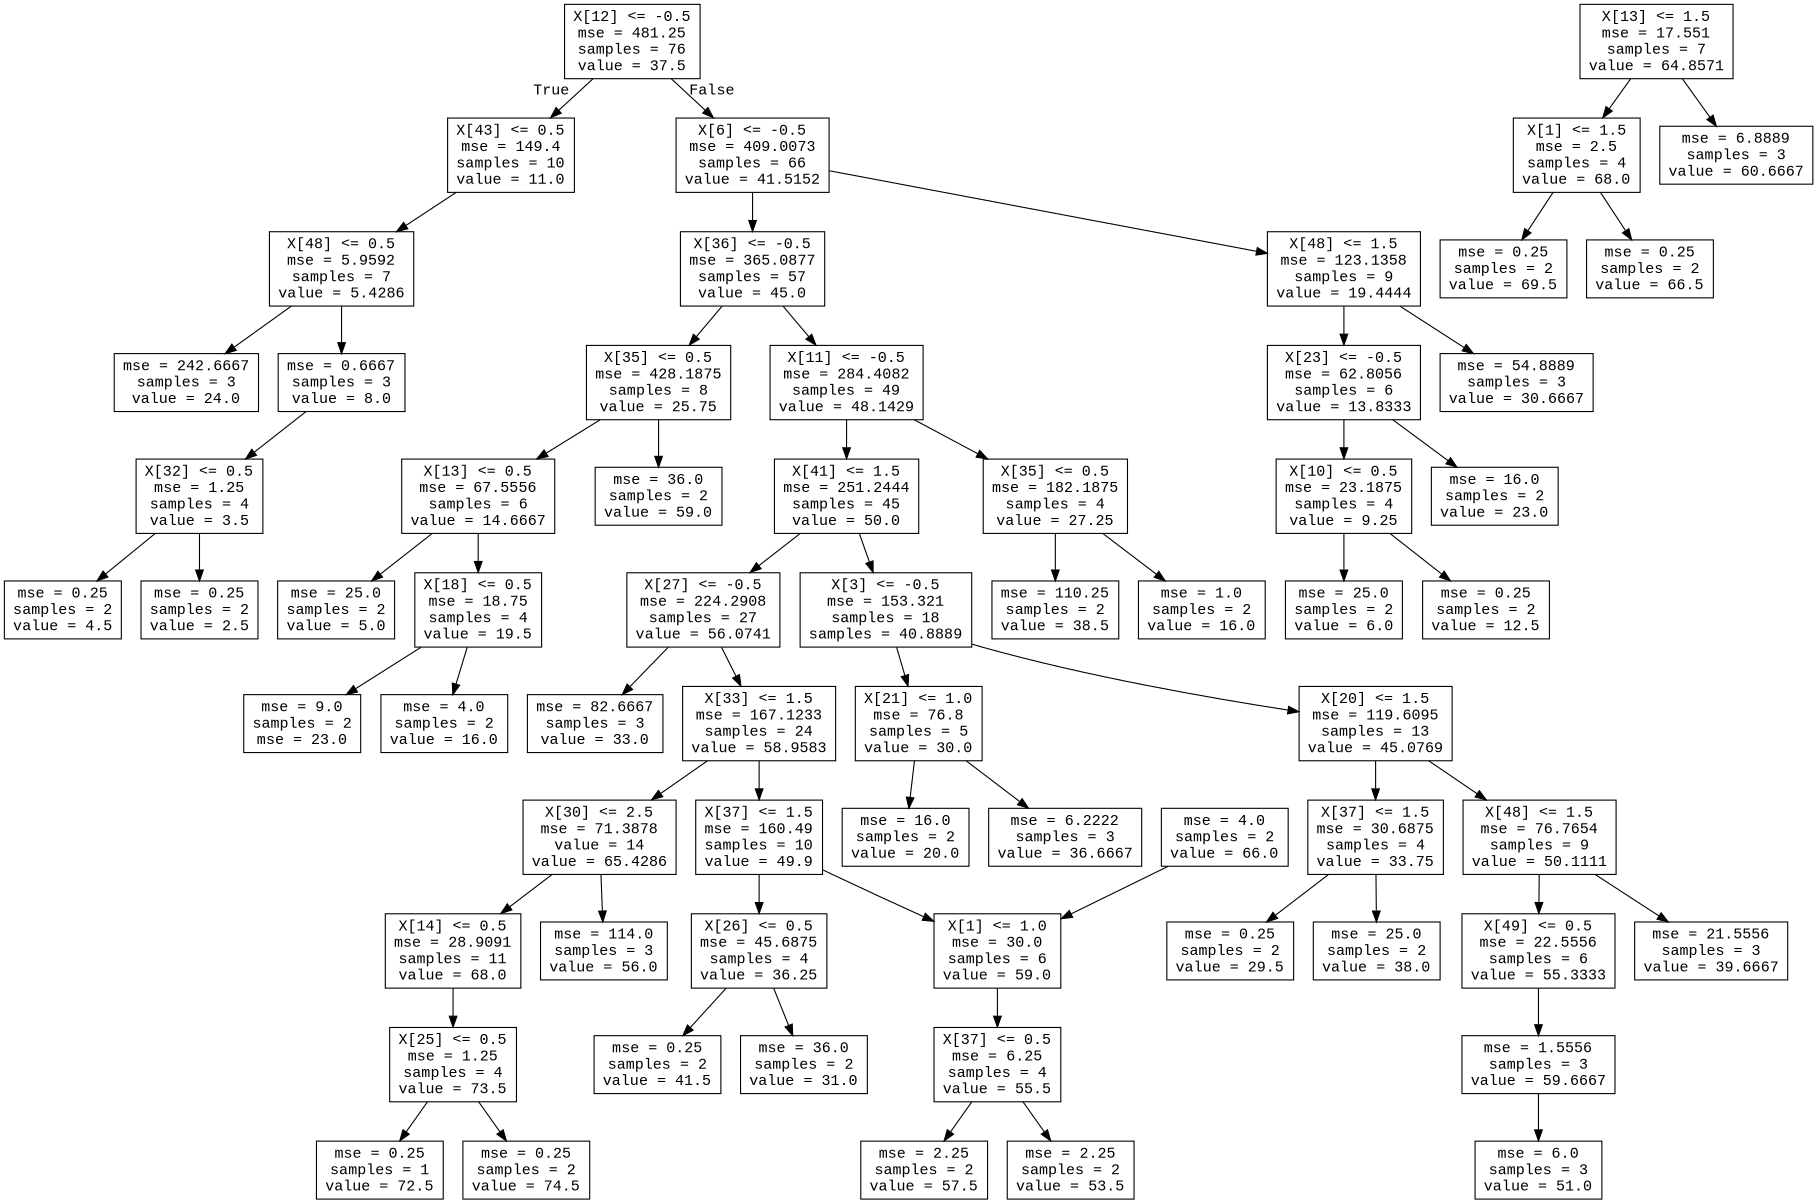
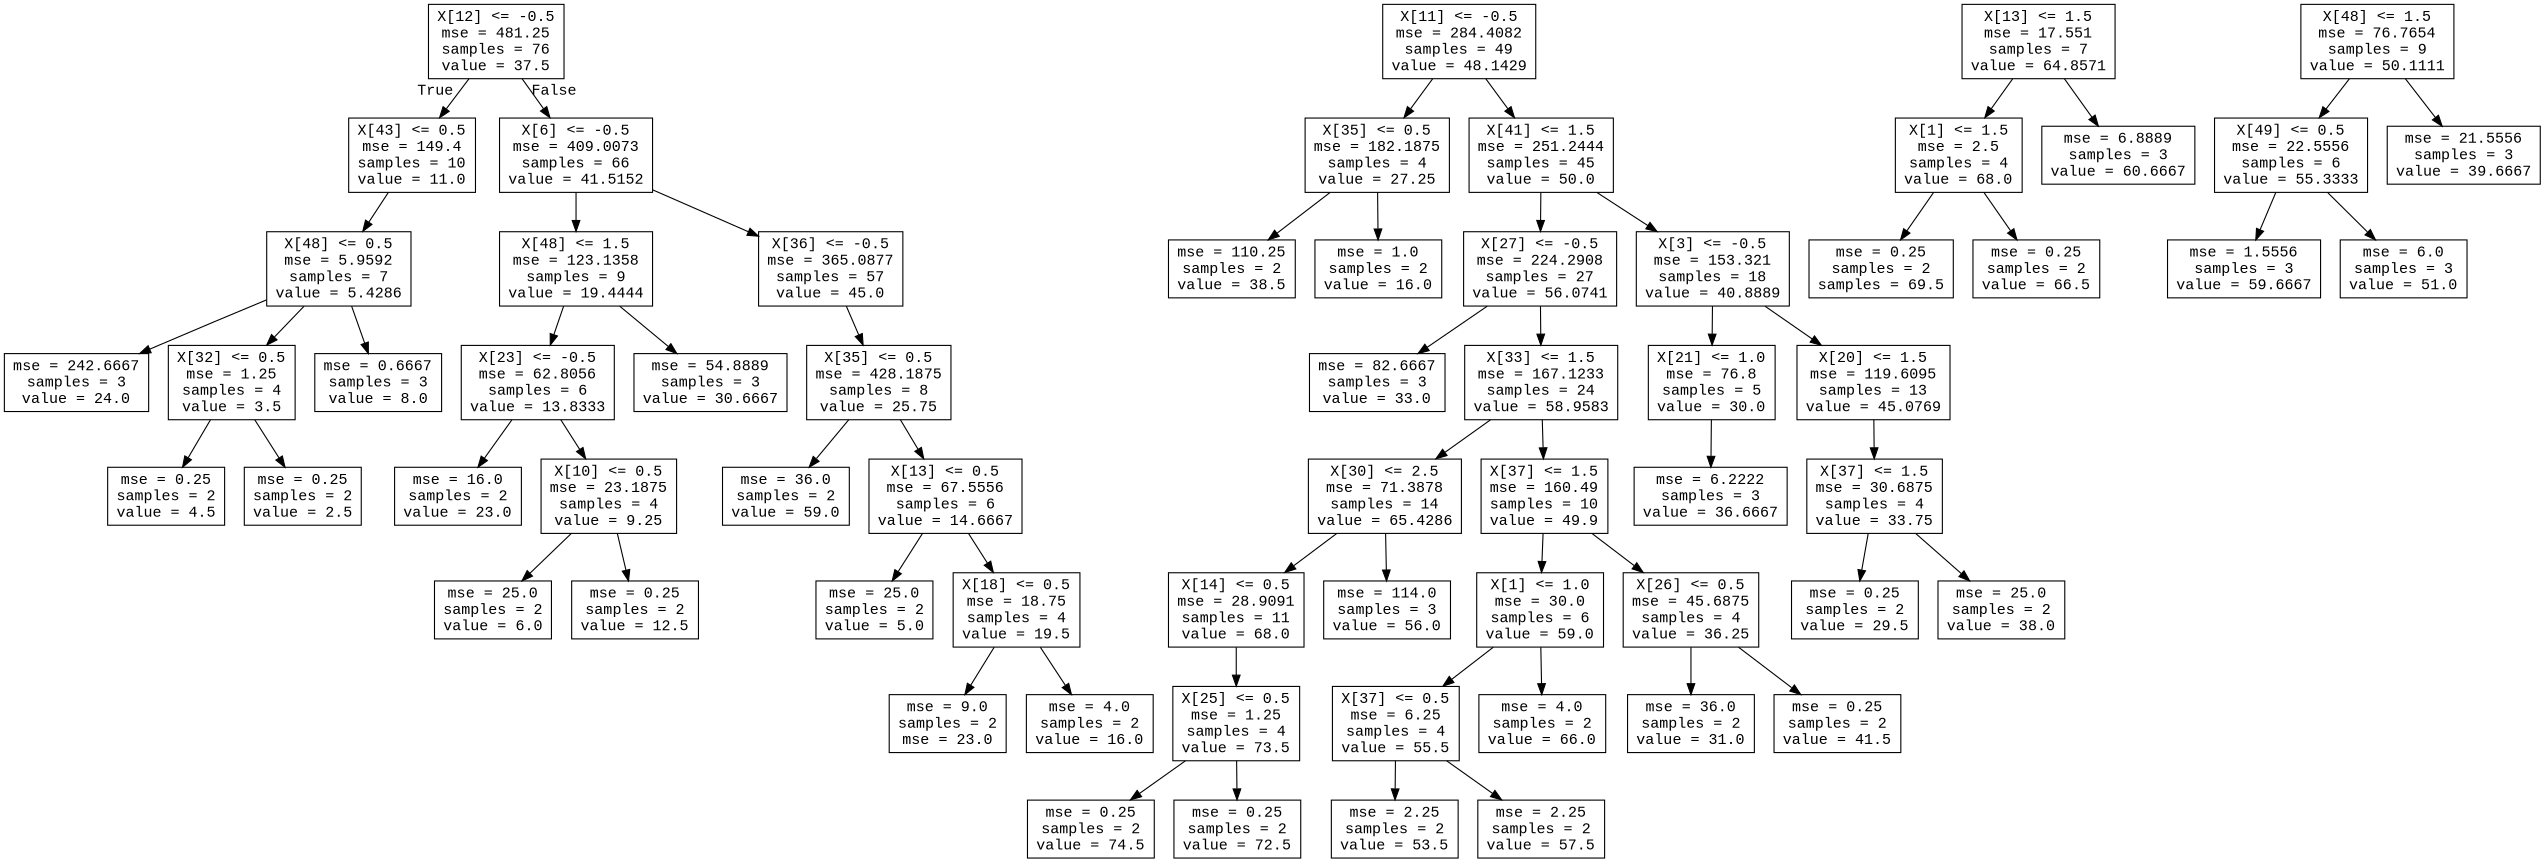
  digraph {
    fontname="Liberation Mono"
    node [fontname="Liberation Mono" shape=box]
    edge [fontname="Liberation Mono"]
    n1 [label="X[12] <= -0.5\nmse = 481.25\nsamples = 76\nvalue = 37.5"]
    n2 [label="X[43] <= 0.5\nmse = 149.4\nsamples = 10\nvalue = 11.0"]
    n3 [label="X[6] <= -0.5\nmse = 409.0073\nsamples = 66\nvalue = 41.5152"]
    n4 [label="X[48] <= 0.5\nmse = 5.9592\nsamples = 7\nvalue = 5.4286"]
    n5 [label="X[48] <= 1.5\nmse = 123.1358\nsamples = 9\nvalue = 19.4444"]
    n6 [label="X[36] <= -0.5\nmse = 365.0877\nsamples = 57\nvalue = 45.0"]
    n7 [label="mse = 242.6667\nsamples = 3\nvalue = 24.0"]
    n8 [label="X[32] <= 0.5\nmse = 1.25\nsamples = 4\nvalue = 3.5"]
    n9 [label="mse = 0.6667\nsamples = 3\nvalue = 8.0"]
    n10 [label="mse = 0.25\nsamples = 2\nvalue = 4.5"]
    n11 [label="mse = 0.25\nsamples = 2\nvalue = 2.5"]
    n12 [label="X[23] <= -0.5\nmse = 62.8056\nsamples = 6\nvalue = 13.8333"]
    n13 [label="mse = 54.8889\nsamples = 3\nvalue = 30.6667"]
    n14 [label="X[35] <= 0.5\nmse = 428.1875\nsamples = 8\nvalue = 25.75"]
    n15 [label="X[11] <= -0.5\nmse = 284.4082\nsamples = 49\nvalue = 48.1429"]
    n16 [label="mse = 16.0\nsamples = 2\nvalue = 23.0"]
    n17 [label="X[10] <= 0.5\nmse = 23.1875\nsamples = 4\nvalue = 9.25"]
    n18 [label="mse = 25.0\nsamples = 2\nvalue = 6.0"]
    n19 [label="mse = 0.25\nsamples = 2\nvalue = 12.5"]
    n20 [label="mse = 36.0\nsamples = 2\nvalue = 59.0"]
    n21 [label="X[13] <= 0.5\nmse = 67.5556\nsamples = 6\nvalue = 14.6667"]
    n22 [label="X[35] <= 0.5\nmse = 182.1875\nsamples = 4\nvalue = 27.25"]
    n23 [label="X[41] <= 1.5\nmse = 251.2444\nsamples = 45\nvalue = 50.0"]
    n24 [label="mse = 25.0\nsamples = 2\nvalue = 5.0"]
    n25 [label="X[18] <= 0.5\nmse = 18.75\nsamples = 4\nvalue = 19.5"]
    n26 [label="mse = 9.0\nsamples = 2\nmse = 23.0"]
    n27 [label="mse = 4.0\nsamples = 2\nvalue = 16.0"]
    n28 [label="mse = 110.25\nsamples = 2\nvalue = 38.5"]
    n29 [label="mse = 1.0\nsamples = 2\nvalue = 16.0"]
    n30 [label="X[27] <= -0.5\nmse = 224.2908\nsamples = 27\nvalue = 56.0741"]
-   n31 [label="X[3] <= -0.5\nmse = 153.321\nsamples = 18\nsamples = 40.8889"]
+   n31 [label="X[3] <= -0.5\nmse = 153.321\nsamples = 18\nvalue = 40.8889"]
    n32 [label="mse = 82.6667\nsamples = 3\nvalue = 33.0"]
    n33 [label="X[33] <= 1.5\nmse = 167.1233\nsamples = 24\nvalue = 58.9583"]
    n34 [label="X[21] <= 1.0\nmse = 76.8\nsamples = 5\nvalue = 30.0"]
    n35 [label="X[20] <= 1.5\nmse = 119.6095\nsamples = 13\nvalue = 45.0769"]
-   n36 [label="X[30] <= 2.5\nmse = 71.3878\nvalue = 14\nvalue = 65.4286"]
+   n36 [label="X[30] <= 2.5\nmse = 71.3878\nsamples = 14\nvalue = 65.4286"]
    n37 [label="X[37] <= 1.5\nmse = 160.49\nsamples = 10\nvalue = 49.9"]
    n38 [label="X[14] <= 0.5\nmse = 28.9091\nsamples = 11\nvalue = 68.0"]
    n39 [label="mse = 114.0\nsamples = 3\nvalue = 56.0"]
    n40 [label="X[1] <= 1.0\nmse = 30.0\nsamples = 6\nvalue = 59.0"]
    n41 [label="X[26] <= 0.5\nmse = 45.6875\nsamples = 4\nvalue = 36.25"]
    n42 [label="X[25] <= 0.5\nmse = 1.25\nsamples = 4\nvalue = 73.5"]
    n43 [label="mse = 0.25\nsamples = 2\nvalue = 74.5"]
-   n44 [label="mse = 0.25\nsamples = 1\nvalue = 72.5"]
+   n44 [label="mse = 0.25\nsamples = 2\nvalue = 72.5"]
    n45 [label="X[13] <= 1.5\nmse = 17.551\nsamples = 7\nvalue = 64.8571"]
    n46 [label="X[1] <= 1.5\nmse = 2.5\nsamples = 4\nvalue = 68.0"]
    n47 [label="mse = 6.8889\nsamples = 3\nvalue = 60.6667"]
-   n48 [label="mse = 0.25\nsamples = 2\nvalue = 69.5"]
+   n48 [label="mse = 0.25\nsamples = 2\nsamples = 69.5"]
    n49 [label="mse = 0.25\nsamples = 2\nvalue = 66.5"]
    n50 [label="X[37] <= 0.5\nmse = 6.25\nsamples = 4\nvalue = 55.5"]
    n51 [label="mse = 4.0\nsamples = 2\nvalue = 66.0"]
    n52 [label="mse = 36.0\nsamples = 2\nvalue = 31.0"]
    n53 [label="mse = 0.25\nsamples = 2\nvalue = 41.5"]
    n54 [label="mse = 2.25\nsamples = 2\nvalue = 53.5"]
    n55 [label="mse = 2.25\nsamples = 2\nvalue = 57.5"]
    n56 [label="mse = 6.2222\nsamples = 3\nvalue = 36.6667"]
-   n57 [label="mse = 16.0\nsamples = 2\nvalue = 20.0"]
    n58 [label="X[48] <= 1.5\nmse = 76.7654\nsamples = 9\nvalue = 50.1111"]
    n59 [label="X[37] <= 1.5\nmse = 30.6875\nsamples = 4\nvalue = 33.75"]
    n60 [label="X[49] <= 0.5\nmse = 22.5556\nsamples = 6\nvalue = 55.3333"]
    n61 [label="mse = 21.5556\nsamples = 3\nvalue = 39.6667"]
    n62 [label="mse = 0.25\nsamples = 2\nvalue = 29.5"]
    n63 [label="mse = 25.0\nsamples = 2\nvalue = 38.0"]
    n64 [label="mse = 1.5556\nsamples = 3\nvalue = 59.6667"]
    n65 [label="mse = 6.0\nsamples = 3\nvalue = 51.0"]
    n1 -> n2 [headlabel=True labelangle=45 labeldistance=2.5]
    n1 -> n3 [headlabel=False labelangle=-45 labeldistance=2.5]
    n2 -> n4
    n3 -> n5
    n3 -> n6
    n4 -> n7
-   n9 -> n8
+   n4 -> n8
    n4 -> n9
    n5 -> n12
    n5 -> n13
    n6 -> n14
-   n6 -> n15
    n8 -> n10
    n8 -> n11
    n12 -> n16
    n12 -> n17
    n14 -> n20
    n14 -> n21
    n15 -> n22
    n15 -> n23
    n17 -> n18
    n17 -> n19
    n21 -> n24
    n21 -> n25
    n22 -> n28
    n22 -> n29
    n23 -> n30
    n23 -> n31
    n25 -> n26
    n25 -> n27
    n30 -> n32
    n30 -> n33
    n31 -> n34
    n31 -> n35
    n33 -> n36
    n33 -> n37
    n34 -> n56
-   n34 -> n57
-   n35 -> n58
    n35 -> n59
    n36 -> n38
    n36 -> n39
    n37 -> n40
    n37 -> n41
    n38 -> n42
    n40 -> n50
-   n51 -> n40
+   n40 -> n51
    n41 -> n52
    n41 -> n53
    n42 -> n43
    n42 -> n44
    n45 -> n46
    n45 -> n47
    n46 -> n48
    n46 -> n49
    n50 -> n54
    n50 -> n55
    n58 -> n60
    n58 -> n61
    n59 -> n62
    n59 -> n63
    n60 -> n64
-   n64 -> n65
+   n60 -> n65
  }
